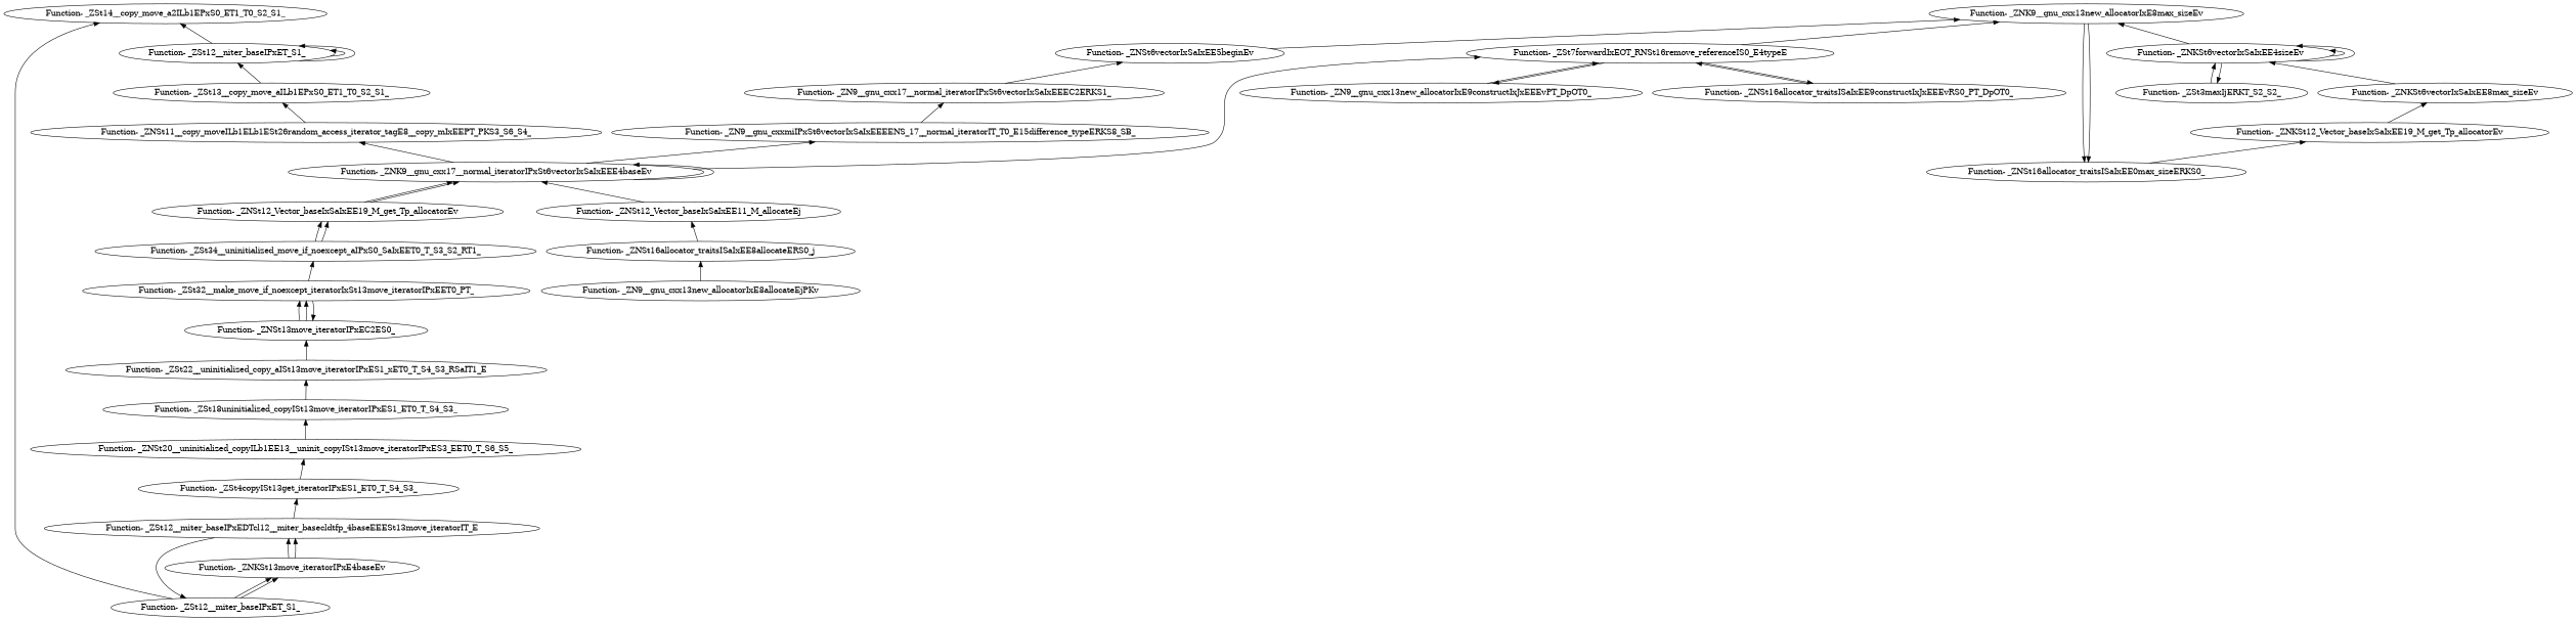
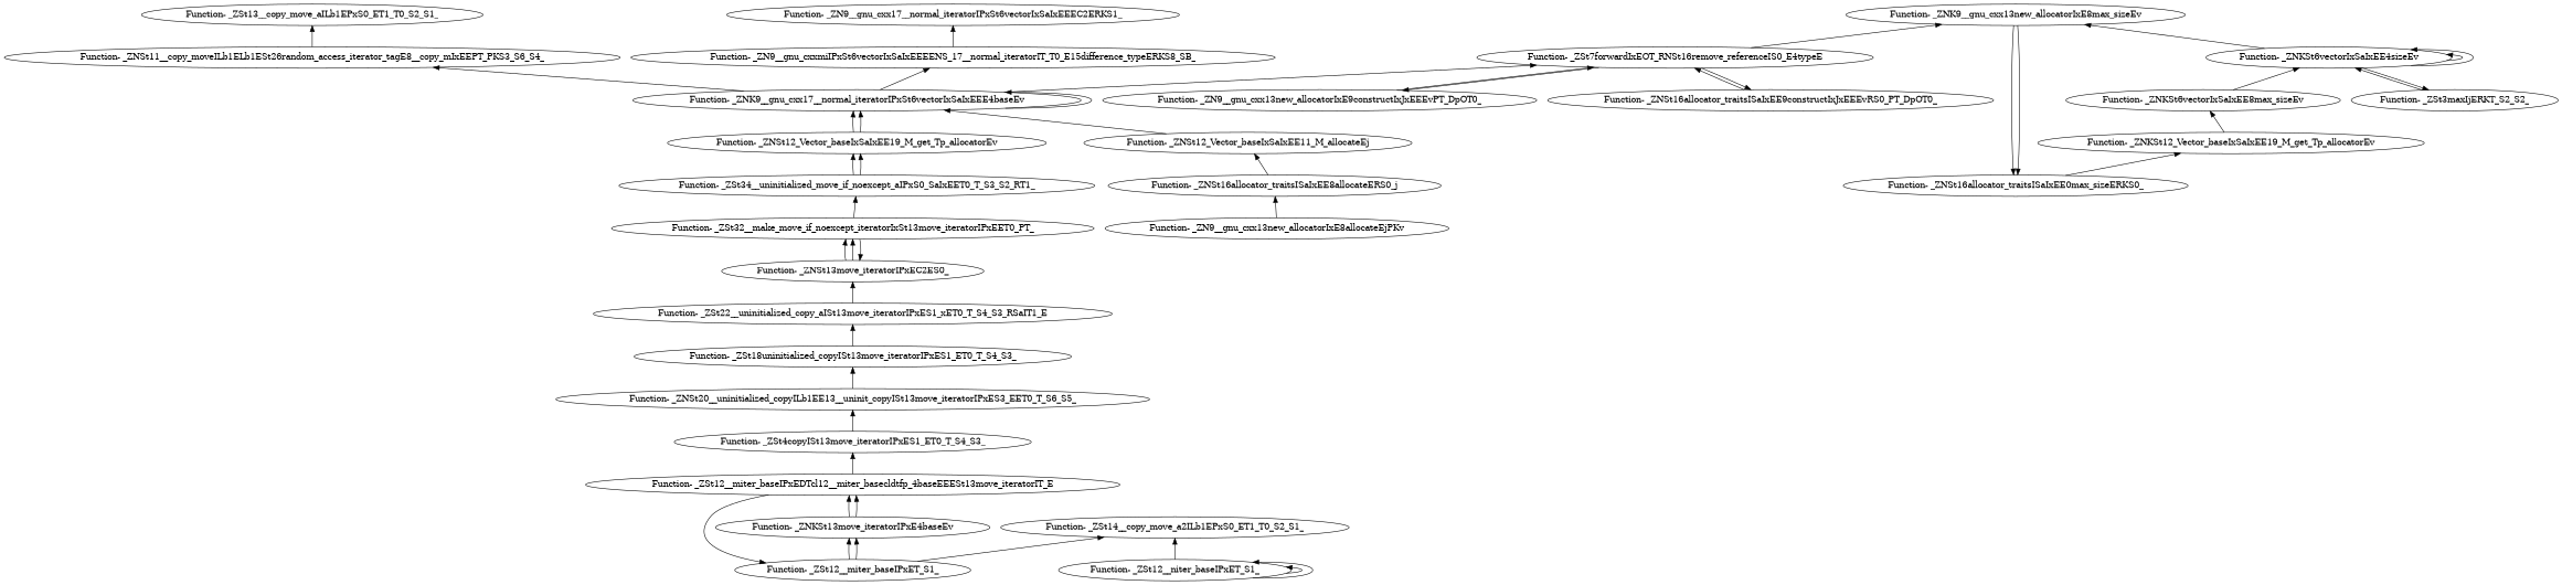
  digraph {
    edge [dir=back]
    "Function- _ZSt34__uninitialized_move_if_noexcept_aIPxS0_SaIxEET0_T_S3_S2_RT1_"
    "Function- _ZSt32__make_move_if_noexcept_iteratorIxSt13move_iteratorIPxEET0_PT_"
    "Function- _ZNSt13move_iteratorIPxEC2ES0_"
    "Function- _ZNSt12_Vector_baseIxSaIxEE19_M_get_Tp_allocatorEv"
    "Function- _ZNK9__gnu_cxx17__normal_iteratorIPxSt6vectorIxSaIxEEE4baseEv"
    "Function- _ZNSt12_Vector_baseIxSaIxEE11_M_allocateEj"
    "Function- _ZNSt16allocator_traitsISaIxEE8allocateERS0_j"
    "Function- _ZNSt11__copy_moveILb1ELb1ESt26random_access_iterator_tagE8__copy_mIxEEPT_PKS3_S6_S4_"
    "Function- _ZSt13__copy_move_aILb1EPxS0_ET1_T0_S2_S1_"
    "Function- _ZSt12__niter_baseIPxET_S1_"
    "Function- _ZSt14__copy_move_a2ILb1EPxS0_ET1_T0_S2_S1_"
    "Function- _ZSt12__miter_baseIPxET_S1_"
    "Function- _ZSt12__miter_baseIPxEDTcl12__miter_basecldtfp_4baseEEESt13move_iteratorIT_E"
    "Function- _ZNKSt13move_iteratorIPxE4baseEv"
-   "Function- _ZSt4copyISt13move_iteratorIPxES1_ET0_T_S4_S3_" [label="Function- _ZSt4copyISt13get_iteratorIPxES1_ET0_T_S4_S3_"]
+   "Function- _ZSt4copyISt13move_iteratorIPxES1_ET0_T_S4_S3_"
    "Function- _ZNSt20__uninitialized_copyILb1EE13__uninit_copyISt13move_iteratorIPxES3_EET0_T_S6_S5_"
    "Function- _ZSt18uninitialized_copyISt13move_iteratorIPxES1_ET0_T_S4_S3_"
    "Function- _ZSt22__uninitialized_copy_aISt13move_iteratorIPxES1_xET0_T_S4_S3_RSaIT1_E"
    "Function- _ZSt7forwardIxEOT_RNSt16remove_referenceIS0_E4typeE"
    "Function- _ZN9__gnu_cxx13new_allocatorIxE9constructIxJxEEEvPT_DpOT0_"
    "Function- _ZNSt16allocator_traitsISaIxEE9constructIxJxEEEvRS0_PT_DpOT0_"
    "Function- _ZNK9__gnu_cxx13new_allocatorIxE8max_sizeEv"
-   "Function- _ZNSt6vectorIxSaIxEE5beginEv"
    "Function- _ZNKSt6vectorIxSaIxEE4sizeEv"
    "Function- _ZN9__gnu_cxx17__normal_iteratorIPxSt6vectorIxSaIxEEEC2ERKS1_"
    "Function- _ZNKSt6vectorIxSaIxEE8max_sizeEv"
    "Function- _ZSt3maxIjERKT_S2_S2_"
    "Function- _ZN9__gnu_cxx13new_allocatorIxE8allocateEjPKv"
    "Function- _ZN9__gnu_cxxmiIPxSt6vectorIxSaIxEEEENS_17__normal_iteratorIT_T0_E15difference_typeERKS8_SB_"
    n30 [label="Function- _ZNSt16allocator_traitsISaIxEE0max_sizeERKS0_"]
    "Function- _ZNKSt12_Vector_baseIxSaIxEE19_M_get_Tp_allocatorEv"
    "Function- _ZSt34__uninitialized_move_if_noexcept_aIPxS0_SaIxEET0_T_S3_S2_RT1_" -> "Function- _ZSt32__make_move_if_noexcept_iteratorIxSt13move_iteratorIPxEET0_PT_"
    "Function- _ZSt32__make_move_if_noexcept_iteratorIxSt13move_iteratorIPxEET0_PT_" -> "Function- _ZNSt13move_iteratorIPxEC2ES0_"
    "Function- _ZSt32__make_move_if_noexcept_iteratorIxSt13move_iteratorIPxEET0_PT_" -> "Function- _ZNSt13move_iteratorIPxEC2ES0_"
    "Function- _ZNSt13move_iteratorIPxEC2ES0_" -> "Function- _ZSt32__make_move_if_noexcept_iteratorIxSt13move_iteratorIPxEET0_PT_"
    "Function- _ZNSt13move_iteratorIPxEC2ES0_" -> "Function- _ZSt22__uninitialized_copy_aISt13move_iteratorIPxES1_xET0_T_S4_S3_RSaIT1_E"
    "Function- _ZNSt12_Vector_baseIxSaIxEE19_M_get_Tp_allocatorEv" -> "Function- _ZSt34__uninitialized_move_if_noexcept_aIPxS0_SaIxEET0_T_S3_S2_RT1_"
    "Function- _ZNSt12_Vector_baseIxSaIxEE19_M_get_Tp_allocatorEv" -> "Function- _ZSt34__uninitialized_move_if_noexcept_aIPxS0_SaIxEET0_T_S3_S2_RT1_"
    "Function- _ZNK9__gnu_cxx17__normal_iteratorIPxSt6vectorIxSaIxEEE4baseEv" -> "Function- _ZNSt12_Vector_baseIxSaIxEE19_M_get_Tp_allocatorEv"
    "Function- _ZNK9__gnu_cxx17__normal_iteratorIPxSt6vectorIxSaIxEEE4baseEv" -> "Function- _ZNSt12_Vector_baseIxSaIxEE19_M_get_Tp_allocatorEv"
    "Function- _ZNK9__gnu_cxx17__normal_iteratorIPxSt6vectorIxSaIxEEE4baseEv" -> "Function- _ZNK9__gnu_cxx17__normal_iteratorIPxSt6vectorIxSaIxEEE4baseEv"
    "Function- _ZNK9__gnu_cxx17__normal_iteratorIPxSt6vectorIxSaIxEEE4baseEv" -> "Function- _ZNSt12_Vector_baseIxSaIxEE11_M_allocateEj"
    "Function- _ZNSt12_Vector_baseIxSaIxEE11_M_allocateEj" -> "Function- _ZNSt16allocator_traitsISaIxEE8allocateERS0_j"
    "Function- _ZNSt16allocator_traitsISaIxEE8allocateERS0_j" -> "Function- _ZN9__gnu_cxx13new_allocatorIxE8allocateEjPKv"
    "Function- _ZNSt11__copy_moveILb1ELb1ESt26random_access_iterator_tagE8__copy_mIxEEPT_PKS3_S6_S4_" -> "Function- _ZNK9__gnu_cxx17__normal_iteratorIPxSt6vectorIxSaIxEEE4baseEv"
    "Function- _ZSt13__copy_move_aILb1EPxS0_ET1_T0_S2_S1_" -> "Function- _ZNSt11__copy_moveILb1ELb1ESt26random_access_iterator_tagE8__copy_mIxEEPT_PKS3_S6_S4_"
-   "Function- _ZSt12__niter_baseIPxET_S1_" -> "Function- _ZSt13__copy_move_aILb1EPxS0_ET1_T0_S2_S1_"
    "Function- _ZSt12__niter_baseIPxET_S1_" -> "Function- _ZSt12__niter_baseIPxET_S1_"
    "Function- _ZSt12__niter_baseIPxET_S1_" -> "Function- _ZSt12__niter_baseIPxET_S1_"
    "Function- _ZSt14__copy_move_a2ILb1EPxS0_ET1_T0_S2_S1_" -> "Function- _ZSt12__niter_baseIPxET_S1_"
    "Function- _ZSt14__copy_move_a2ILb1EPxS0_ET1_T0_S2_S1_" -> "Function- _ZSt12__miter_baseIPxET_S1_"
    "Function- _ZSt12__miter_baseIPxET_S1_" -> "Function- _ZSt12__miter_baseIPxEDTcl12__miter_basecldtfp_4baseEEESt13move_iteratorIT_E"
    "Function- _ZSt12__miter_baseIPxEDTcl12__miter_basecldtfp_4baseEEESt13move_iteratorIT_E" -> "Function- _ZNKSt13move_iteratorIPxE4baseEv"
    "Function- _ZSt12__miter_baseIPxEDTcl12__miter_basecldtfp_4baseEEESt13move_iteratorIT_E" -> "Function- _ZNKSt13move_iteratorIPxE4baseEv"
    "Function- _ZNKSt13move_iteratorIPxE4baseEv" -> "Function- _ZSt12__miter_baseIPxET_S1_"
    "Function- _ZNKSt13move_iteratorIPxE4baseEv" -> "Function- _ZSt12__miter_baseIPxET_S1_"
    "Function- _ZSt4copyISt13move_iteratorIPxES1_ET0_T_S4_S3_" -> "Function- _ZSt12__miter_baseIPxEDTcl12__miter_basecldtfp_4baseEEESt13move_iteratorIT_E"
    "Function- _ZNSt20__uninitialized_copyILb1EE13__uninit_copyISt13move_iteratorIPxES3_EET0_T_S6_S5_" -> "Function- _ZSt4copyISt13move_iteratorIPxES1_ET0_T_S4_S3_"
    "Function- _ZSt18uninitialized_copyISt13move_iteratorIPxES1_ET0_T_S4_S3_" -> "Function- _ZNSt20__uninitialized_copyILb1EE13__uninit_copyISt13move_iteratorIPxES3_EET0_T_S6_S5_"
    "Function- _ZSt22__uninitialized_copy_aISt13move_iteratorIPxES1_xET0_T_S4_S3_RSaIT1_E" -> "Function- _ZSt18uninitialized_copyISt13move_iteratorIPxES1_ET0_T_S4_S3_"
    "Function- _ZSt7forwardIxEOT_RNSt16remove_referenceIS0_E4typeE" -> "Function- _ZNK9__gnu_cxx17__normal_iteratorIPxSt6vectorIxSaIxEEE4baseEv"
    "Function- _ZSt7forwardIxEOT_RNSt16remove_referenceIS0_E4typeE" -> "Function- _ZN9__gnu_cxx13new_allocatorIxE9constructIxJxEEEvPT_DpOT0_"
    "Function- _ZSt7forwardIxEOT_RNSt16remove_referenceIS0_E4typeE" -> "Function- _ZNSt16allocator_traitsISaIxEE9constructIxJxEEEvRS0_PT_DpOT0_"
    "Function- _ZN9__gnu_cxx13new_allocatorIxE9constructIxJxEEEvPT_DpOT0_" -> "Function- _ZSt7forwardIxEOT_RNSt16remove_referenceIS0_E4typeE"
    "Function- _ZNSt16allocator_traitsISaIxEE9constructIxJxEEEvRS0_PT_DpOT0_" -> "Function- _ZSt7forwardIxEOT_RNSt16remove_referenceIS0_E4typeE"
    "Function- _ZNK9__gnu_cxx13new_allocatorIxE8max_sizeEv" -> "Function- _ZSt7forwardIxEOT_RNSt16remove_referenceIS0_E4typeE"
-   "Function- _ZNK9__gnu_cxx13new_allocatorIxE8max_sizeEv" -> "Function- _ZNSt6vectorIxSaIxEE5beginEv"
    "Function- _ZNK9__gnu_cxx13new_allocatorIxE8max_sizeEv" -> "Function- _ZNKSt6vectorIxSaIxEE4sizeEv"
-   "Function- _ZNSt6vectorIxSaIxEE5beginEv" -> "Function- _ZN9__gnu_cxx17__normal_iteratorIPxSt6vectorIxSaIxEEEC2ERKS1_"
    "Function- _ZNKSt6vectorIxSaIxEE4sizeEv" -> "Function- _ZNKSt6vectorIxSaIxEE4sizeEv"
    "Function- _ZNKSt6vectorIxSaIxEE4sizeEv" -> "Function- _ZNKSt6vectorIxSaIxEE4sizeEv"
    "Function- _ZNKSt6vectorIxSaIxEE4sizeEv" -> "Function- _ZNKSt6vectorIxSaIxEE8max_sizeEv"
    "Function- _ZNKSt6vectorIxSaIxEE4sizeEv" -> "Function- _ZSt3maxIjERKT_S2_S2_"
    "Function- _ZN9__gnu_cxx17__normal_iteratorIPxSt6vectorIxSaIxEEEC2ERKS1_" -> "Function- _ZN9__gnu_cxxmiIPxSt6vectorIxSaIxEEEENS_17__normal_iteratorIT_T0_E15difference_typeERKS8_SB_"
    "Function- _ZNKSt6vectorIxSaIxEE8max_sizeEv" -> "Function- _ZNKSt12_Vector_baseIxSaIxEE19_M_get_Tp_allocatorEv"
    "Function- _ZSt3maxIjERKT_S2_S2_" -> "Function- _ZNKSt6vectorIxSaIxEE4sizeEv"
    "Function- _ZN9__gnu_cxxmiIPxSt6vectorIxSaIxEEEENS_17__normal_iteratorIT_T0_E15difference_typeERKS8_SB_" -> "Function- _ZNK9__gnu_cxx17__normal_iteratorIPxSt6vectorIxSaIxEEE4baseEv"
    n30 -> "Function- _ZNK9__gnu_cxx13new_allocatorIxE8max_sizeEv"
    n30 -> "Function- _ZNK9__gnu_cxx13new_allocatorIxE8max_sizeEv"
    "Function- _ZNKSt12_Vector_baseIxSaIxEE19_M_get_Tp_allocatorEv" -> n30
  }
